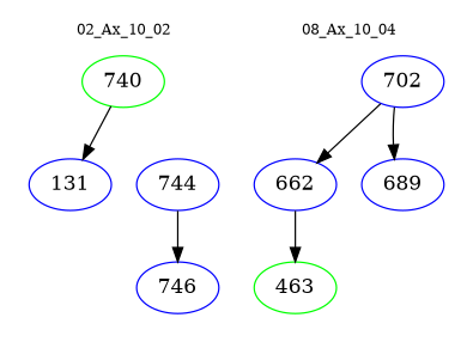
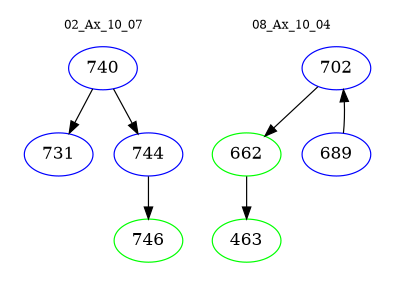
  digraph {
    node [color=blue]
    edge [color=black]
-   n1 [color=green label=740]
-   n2 [label=131]
+   n1 [label=740]
+   n2 [label=731]
    n3 [label=744]
-   n4 [label=746]
+   n4 [color=green label=746]
    n5 [label=702]
-   n6 [label=662]
+   n6 [color=green label=662]
    n7 [label=689]
    n8 [color=green label=463]
    subgraph cluster_1 {
      color=white
      fontsize=10
-     label="02_Ax_10_02"
+     label="02_Ax_10_07"
      n1
      n2
      n3
      n4
    }
    subgraph cluster_2 {
      color=white
      fontsize=10
      label="08_Ax_10_04"
      n5
      n6
      n7
      n8
    }
    n1 -> n2
+   n1 -> n3
    n3 -> n4
    n5 -> n6
-   n5 -> n7
+   n7 -> n5
    n6 -> n8
  }
